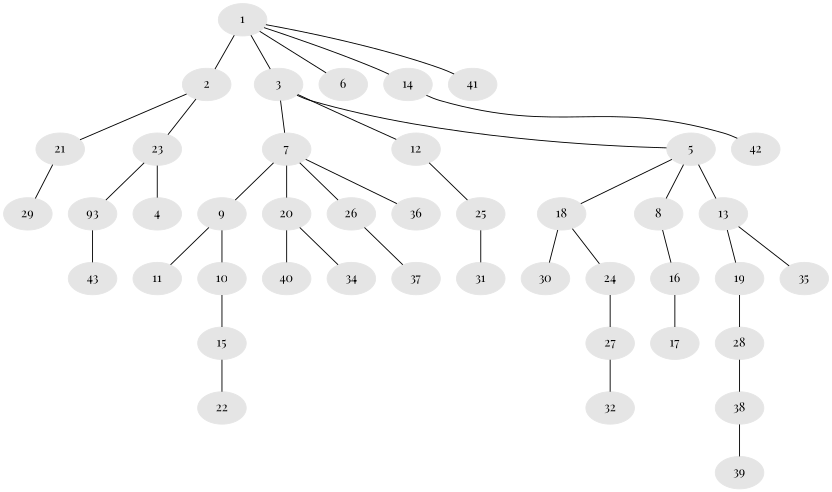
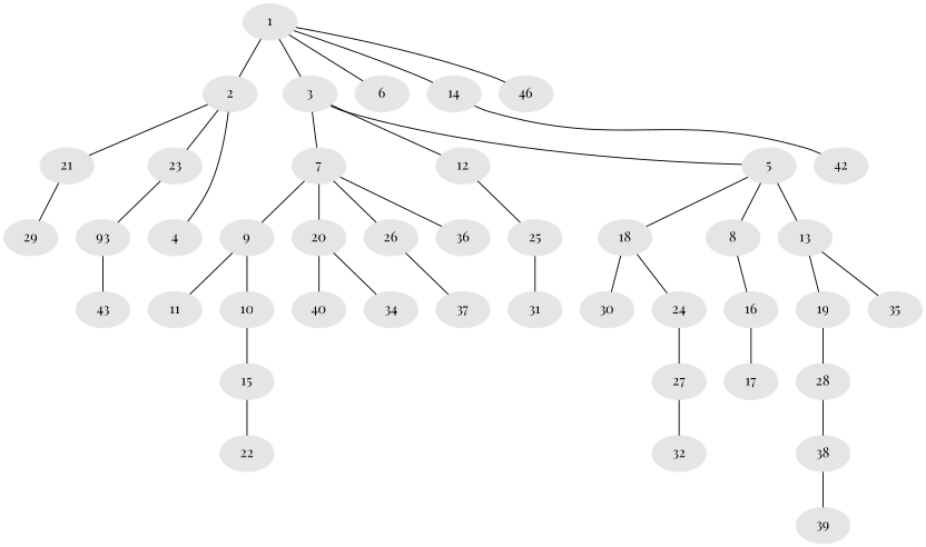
  graph {
    fontname="Playfair Display"
    node [color=gray90 fontname="Playfair Display" style=filled]
    edge [fontname="Playfair Display" weight=1.0]
    1
    2
    3
    6
    14
-   41
+   41 [label=46]
    4
    21
    23
    5
    7
    12
    42
    29
    n15 [label=93]
    8
    13
    18
    9
    20
    26
    36
    25
    16
    19
    35
    24
    30
    10
    11
    34
    40
    37
    17
    15
    22
    31
    28
    27
    38
    43
    32
    39
    1 -- 2 [weight=4.0]
    1 -- 3
    1 -- 6
    1 -- 14
    1 -- 41
-   23 -- 4 [weight=3.0]
+   2 -- 4 [weight=3.0]
    2 -- 21
    2 -- 23
    3 -- 5
    3 -- 7
    3 -- 12
    14 -- 42
    21 -- 29
    23 -- n15 [weight=2.0]
    5 -- 8
    5 -- 13 [weight=4.0]
    5 -- 18
    7 -- 9
    7 -- 20
    7 -- 26
    7 -- 36
    12 -- 25
    n15 -- 43
    8 -- 16
    13 -- 19
    13 -- 35
    18 -- 24
    18 -- 30 [weight=2.0]
    9 -- 10
    9 -- 11
    20 -- 34
    20 -- 40
    26 -- 37
    25 -- 31 [weight=2.0]
    16 -- 17
    19 -- 28
    24 -- 27
    10 -- 15
    15 -- 22 [weight=2.0]
    28 -- 38
    27 -- 32
    38 -- 39 [weight=2.0]
  }
